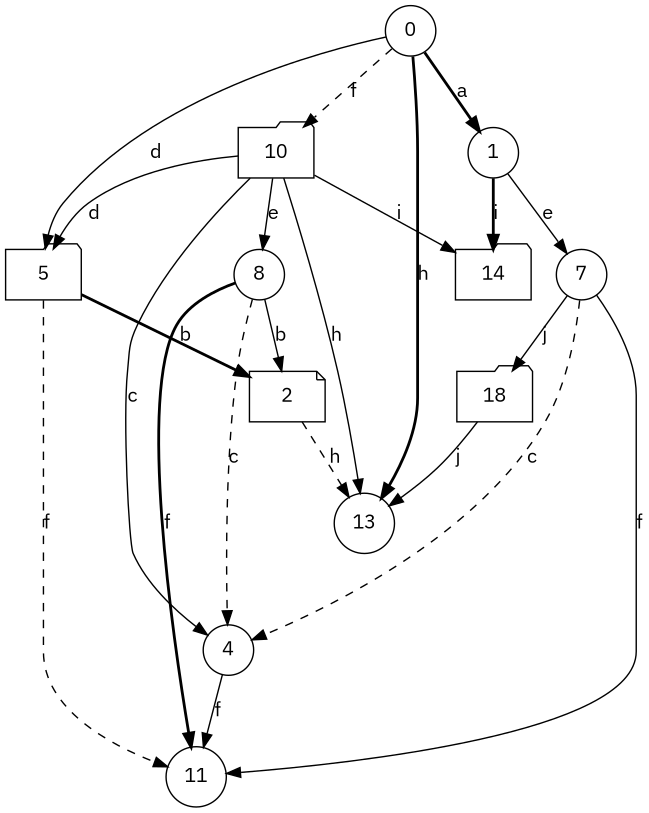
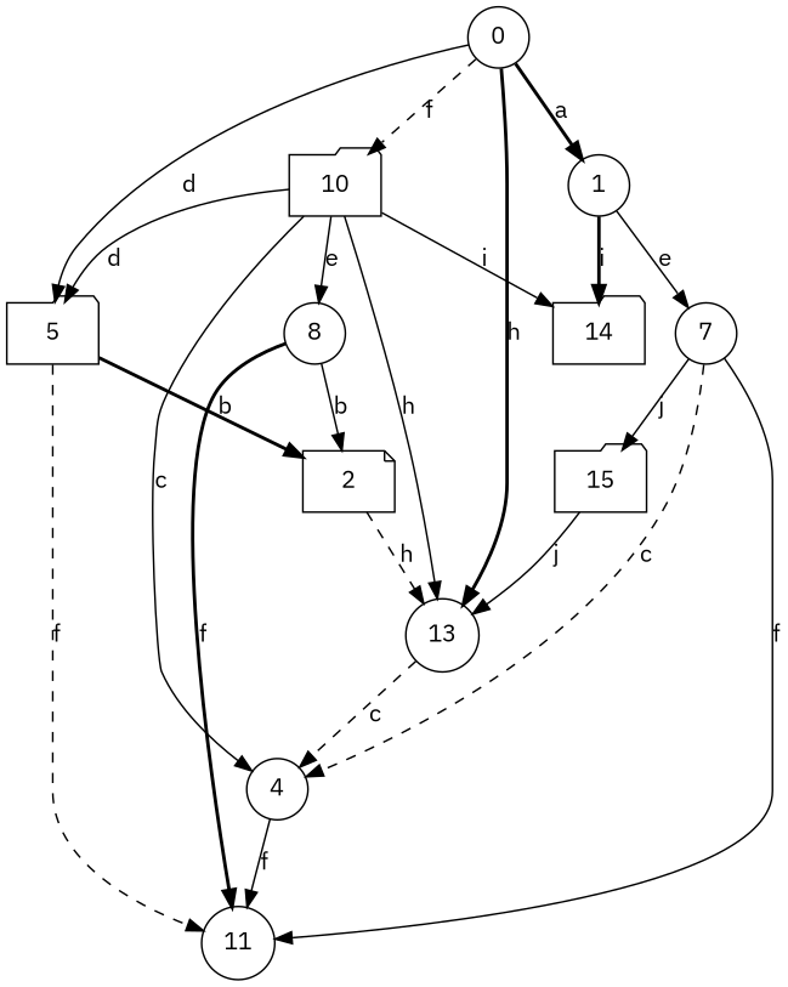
  strict digraph {
    fontname="IBM Plex Sans"
    node [fontname="IBM Plex Sans" shape=circle]
    edge [fontname="IBM Plex Sans" style=solid]
    0
    1
    5 [shape=folder]
    10 [shape=folder]
    13
    7
    14 [shape=folder]
    2 [shape=note]
    11
    4
    8
-   15 [shape=folder label=18]
+   15 [shape=folder]
    0 -> 1 [label=a style=bold]
    0 -> 5 [label=d]
    0 -> 10 [label=f style=dashed]
    0 -> 13 [label=h style=bold]
    1 -> 7 [label=e]
    1 -> 14 [label=i style=bold]
    5 -> 2 [label=b style=bold]
    5 -> 11 [label=f style=dashed]
    10 -> 5 [label=d]
    10 -> 13 [label=h]
    10 -> 14 [label=i]
    10 -> 4 [label=c]
    10 -> 8 [label=e]
-   8 -> 4 [label=c style=dashed]
+   13 -> 4 [label=c style=dashed]
    7 -> 11 [label=f]
    7 -> 4 [label=c style=dashed]
    7 -> 15 [label=j]
    2 -> 13 [label=h style=dashed]
    4 -> 11 [label=f]
    8 -> 2 [label=b]
    8 -> 11 [label=f style=bold]
    15 -> 13 [label=j]
  }
